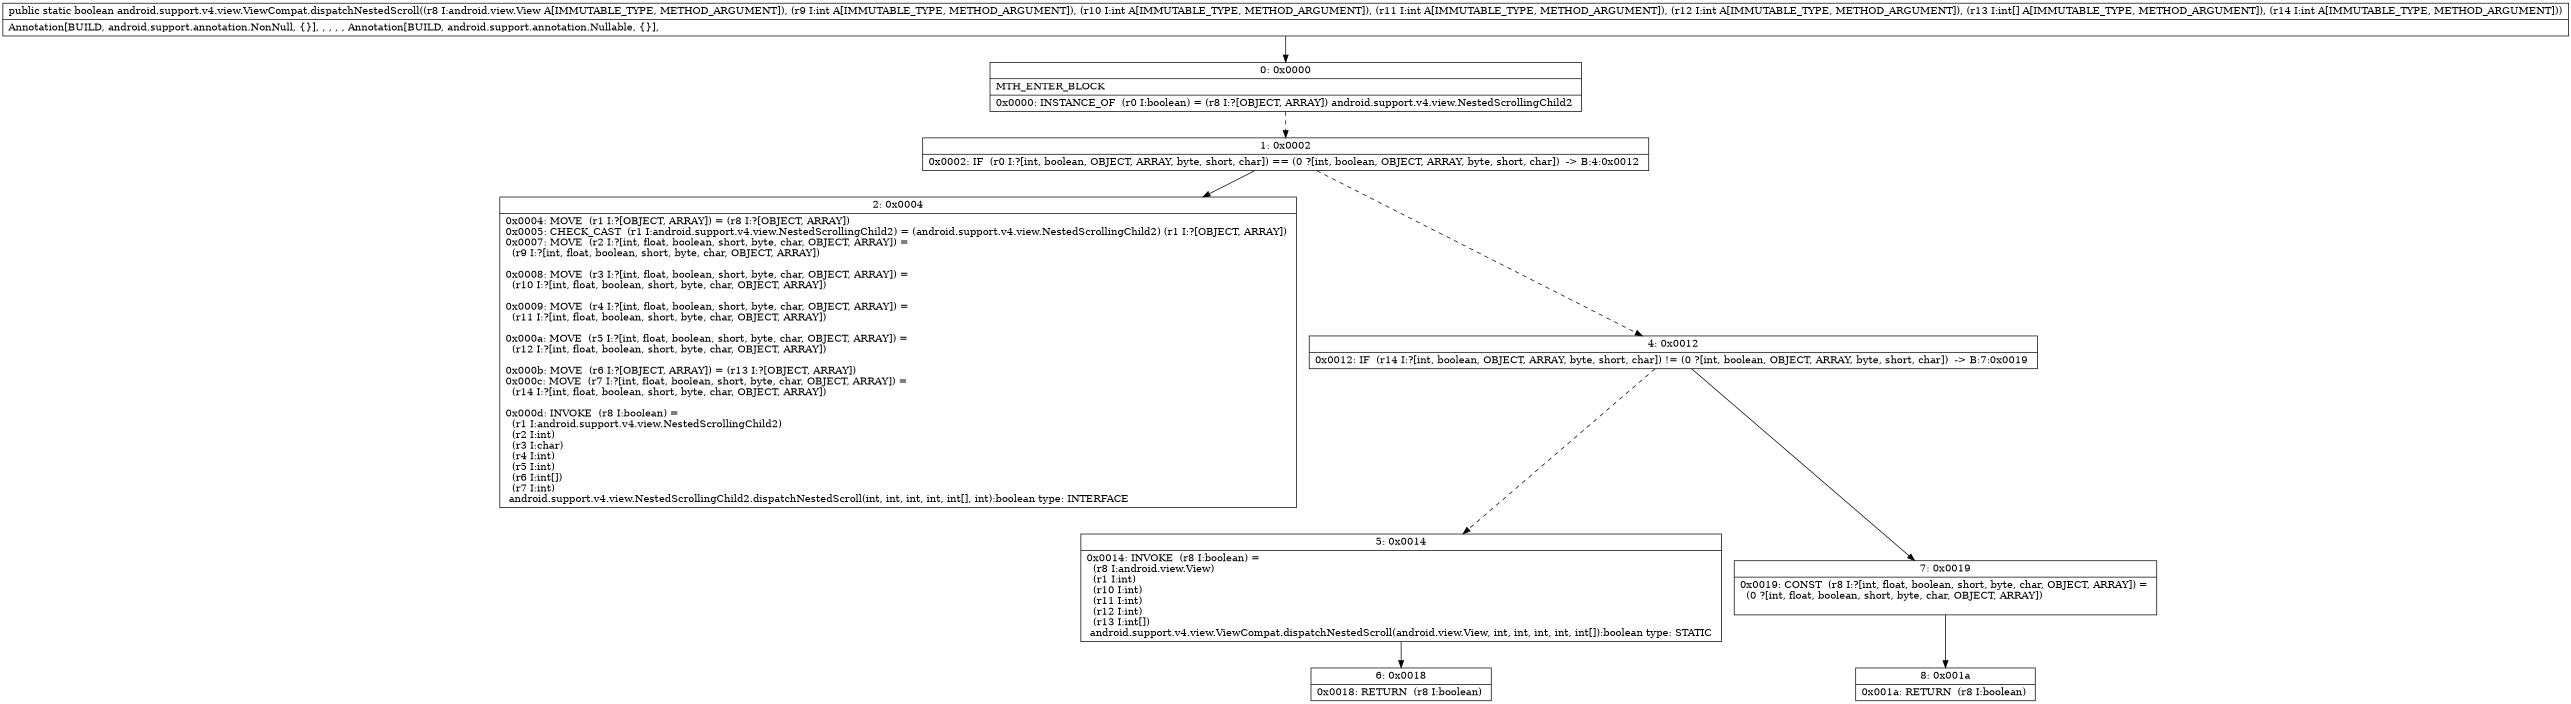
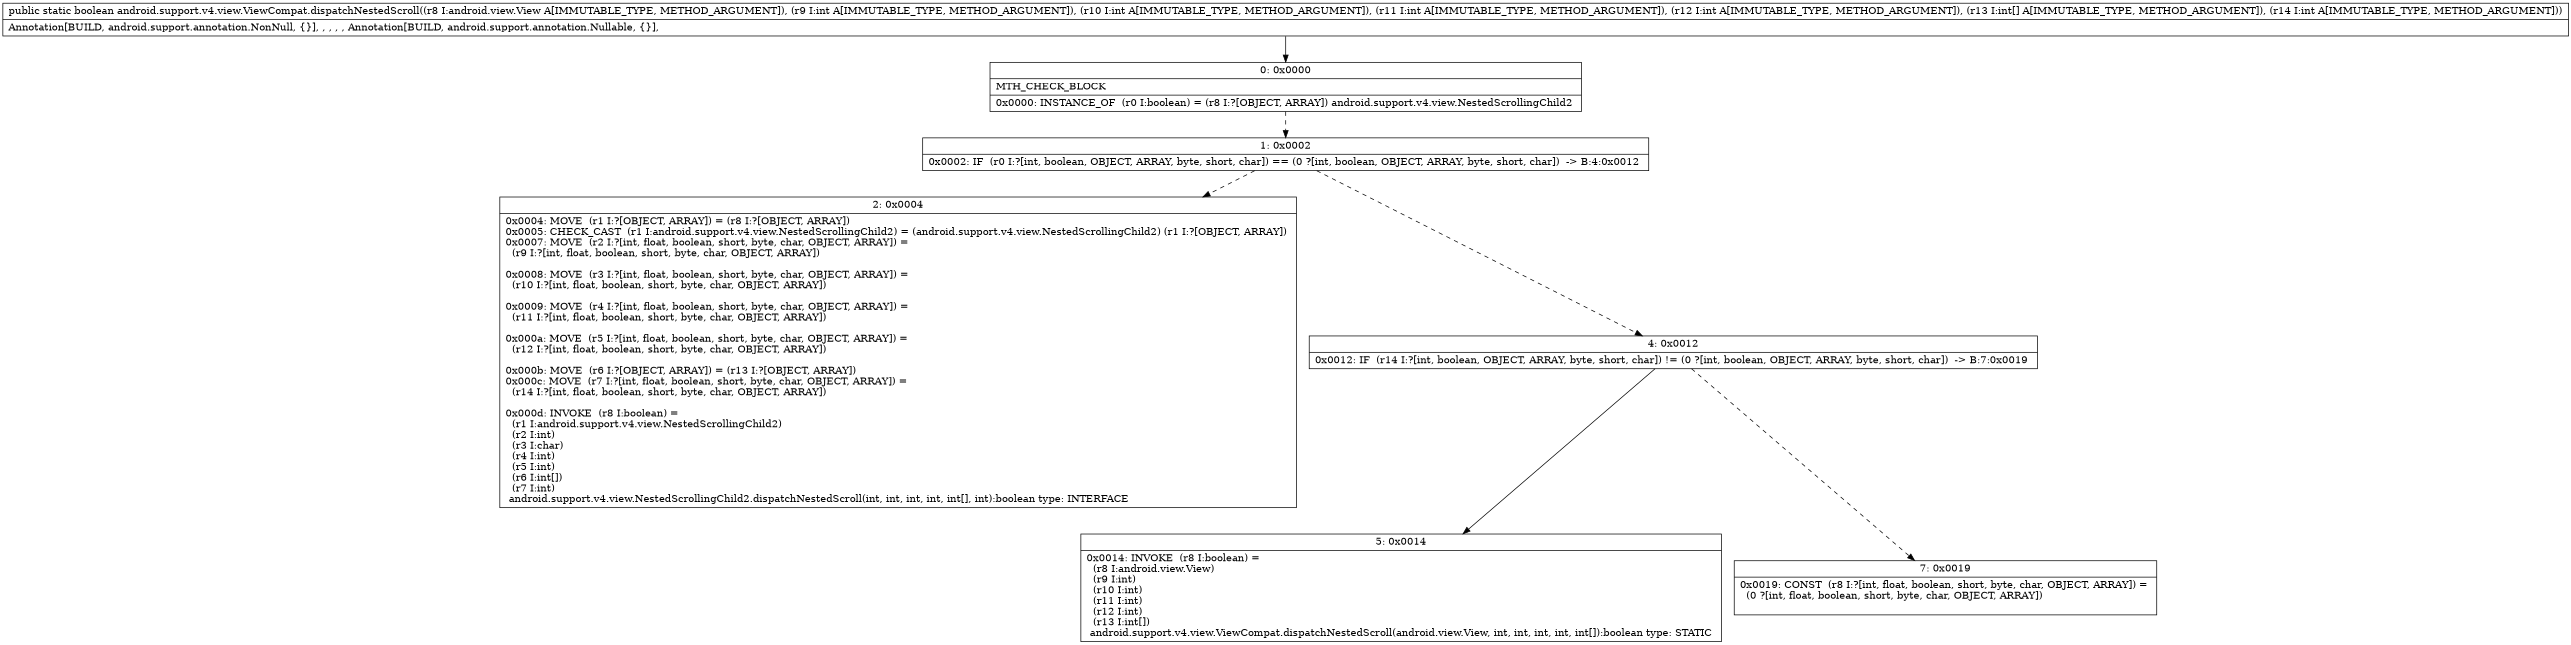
  digraph {
    node [shape=record]
-   n1 [label="{0\:\ 0x0000|MTH_ENTER_BLOCK\l|0x0000: INSTANCE_OF  (r0 I:boolean) = (r8 I:?[OBJECT, ARRAY]) android.support.v4.view.NestedScrollingChild2 \l}"]
+   n1 [label="{0\:\ 0x0000|MTH_CHECK_BLOCK\l|0x0000: INSTANCE_OF  (r0 I:boolean) = (r8 I:?[OBJECT, ARRAY]) android.support.v4.view.NestedScrollingChild2 \l}"]
    n2 [label="{1\:\ 0x0002|0x0002: IF  (r0 I:?[int, boolean, OBJECT, ARRAY, byte, short, char]) == (0 ?[int, boolean, OBJECT, ARRAY, byte, short, char])  \-\> B:4:0x0012 \l}"]
    n3 [label="{2\:\ 0x0004|0x0004: MOVE  (r1 I:?[OBJECT, ARRAY]) = (r8 I:?[OBJECT, ARRAY]) \l0x0005: CHECK_CAST  (r1 I:android.support.v4.view.NestedScrollingChild2) = (android.support.v4.view.NestedScrollingChild2) (r1 I:?[OBJECT, ARRAY]) \l0x0007: MOVE  (r2 I:?[int, float, boolean, short, byte, char, OBJECT, ARRAY]) = \l  (r9 I:?[int, float, boolean, short, byte, char, OBJECT, ARRAY])\l \l0x0008: MOVE  (r3 I:?[int, float, boolean, short, byte, char, OBJECT, ARRAY]) = \l  (r10 I:?[int, float, boolean, short, byte, char, OBJECT, ARRAY])\l \l0x0009: MOVE  (r4 I:?[int, float, boolean, short, byte, char, OBJECT, ARRAY]) = \l  (r11 I:?[int, float, boolean, short, byte, char, OBJECT, ARRAY])\l \l0x000a: MOVE  (r5 I:?[int, float, boolean, short, byte, char, OBJECT, ARRAY]) = \l  (r12 I:?[int, float, boolean, short, byte, char, OBJECT, ARRAY])\l \l0x000b: MOVE  (r6 I:?[OBJECT, ARRAY]) = (r13 I:?[OBJECT, ARRAY]) \l0x000c: MOVE  (r7 I:?[int, float, boolean, short, byte, char, OBJECT, ARRAY]) = \l  (r14 I:?[int, float, boolean, short, byte, char, OBJECT, ARRAY])\l \l0x000d: INVOKE  (r8 I:boolean) = \l  (r1 I:android.support.v4.view.NestedScrollingChild2)\l  (r2 I:int)\l  (r3 I:char)\l  (r4 I:int)\l  (r5 I:int)\l  (r6 I:int[])\l  (r7 I:int)\l android.support.v4.view.NestedScrollingChild2.dispatchNestedScroll(int, int, int, int, int[], int):boolean type: INTERFACE \l}"]
    n4 [label="{4\:\ 0x0012|0x0012: IF  (r14 I:?[int, boolean, OBJECT, ARRAY, byte, short, char]) != (0 ?[int, boolean, OBJECT, ARRAY, byte, short, char])  \-\> B:7:0x0019 \l}"]
-   n5 [label="{5\:\ 0x0014|0x0014: INVOKE  (r8 I:boolean) = \l  (r8 I:android.view.View)\l  (r1 I:int)\l  (r10 I:int)\l  (r11 I:int)\l  (r12 I:int)\l  (r13 I:int[])\l android.support.v4.view.ViewCompat.dispatchNestedScroll(android.view.View, int, int, int, int, int[]):boolean type: STATIC \l}"]
+   n5 [label="{5\:\ 0x0014|0x0014: INVOKE  (r8 I:boolean) = \l  (r8 I:android.view.View)\l  (r9 I:int)\l  (r10 I:int)\l  (r11 I:int)\l  (r12 I:int)\l  (r13 I:int[])\l android.support.v4.view.ViewCompat.dispatchNestedScroll(android.view.View, int, int, int, int, int[]):boolean type: STATIC \l}"]
    n6 [label="{7\:\ 0x0019|0x0019: CONST  (r8 I:?[int, float, boolean, short, byte, char, OBJECT, ARRAY]) = \l  (0 ?[int, float, boolean, short, byte, char, OBJECT, ARRAY])\l \l}"]
-   n7 [label="{6\:\ 0x0018|0x0018: RETURN  (r8 I:boolean) \l}"]
-   n8 [label="{8\:\ 0x001a|0x001a: RETURN  (r8 I:boolean) \l}"]
    n9 [label="{public static boolean android.support.v4.view.ViewCompat.dispatchNestedScroll((r8 I:android.view.View A[IMMUTABLE_TYPE, METHOD_ARGUMENT]), (r9 I:int A[IMMUTABLE_TYPE, METHOD_ARGUMENT]), (r10 I:int A[IMMUTABLE_TYPE, METHOD_ARGUMENT]), (r11 I:int A[IMMUTABLE_TYPE, METHOD_ARGUMENT]), (r12 I:int A[IMMUTABLE_TYPE, METHOD_ARGUMENT]), (r13 I:int[] A[IMMUTABLE_TYPE, METHOD_ARGUMENT]), (r14 I:int A[IMMUTABLE_TYPE, METHOD_ARGUMENT]))  | Annotation[BUILD, android.support.annotation.NonNull, \{\}], , , , , Annotation[BUILD, android.support.annotation.Nullable, \{\}], \l}"]
    n1 -> n2 [style=dashed]
-   n2 -> n3 [style=solid]
+   n2 -> n3 [style=dashed]
    n2 -> n4 [style=dashed]
-   n4 -> n5 [style=dashed]
-   n4 -> n6
-   n5 -> n7
-   n6 -> n8
+   n4 -> n5 [style=solid]
+   n4 -> n6 [style=dashed]
    n9 -> n1
  }
